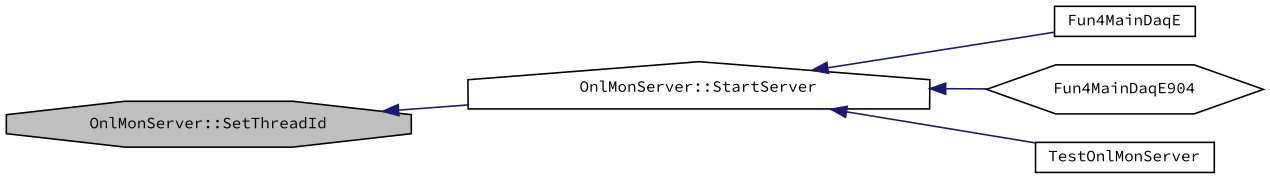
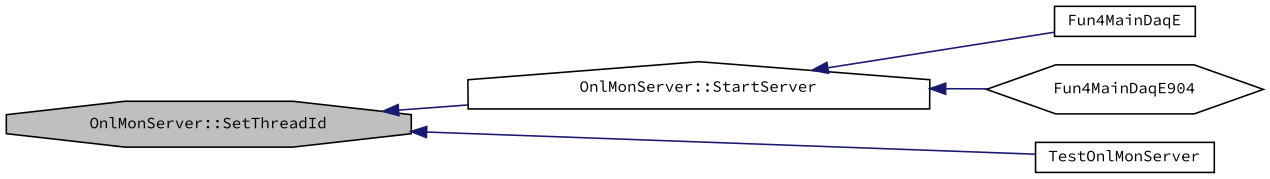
  digraph {
    fontname="Source Code Pro"
    rankdir=LR
    node [color=black fontname="Source Code Pro" fontsize=10 shape=box]
    edge [color=midnightblue dir=back fontname="Source Code Pro" fontsize=10 labelfontname=FreeSans labelfontsize=10 style=solid]
    n1 [fillcolor=grey75 fontcolor=black height=0.2 label="OnlMonServer::SetThreadId" shape=octagon style=filled width=0.4]
    n2 [height=0.2 label="OnlMonServer::StartServer" shape=house width=0.4]
    n3 [height=0.2 label=Fun4MainDaqE width=0.4]
    n4 [height=0.2 label=TestOnlMonServer width=0.4]
    n5 [height=0.2 label=Fun4MainDaqE904 shape=hexagon width=0.4]
    n1 -> n2
    n2 -> n3
-   n2 -> n4
+   n1 -> n4
    n2 -> n5
  }
